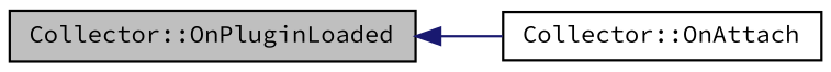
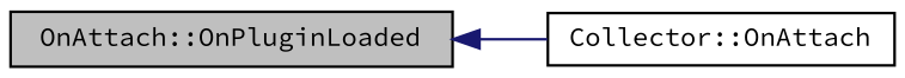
  digraph {
    rankdir=LR
    fontname="Source Code Pro"
    node [color=black fontname="Source Code Pro" fontsize=10 shape=record style=filled]
-   n1 [fillcolor=grey75 fontcolor=black height=0.2 label="Collector::OnPluginLoaded" width=0.4]
+   n1 [fillcolor=grey75 fontcolor=black height=0.2 label="OnAttach::OnPluginLoaded" width=0.4]
    n2 [fillcolor=white height=0.2 label="Collector::OnAttach" width=0.4]
    n1 -> n2 [color=midnightblue dir=back fontname="Source Code Pro" fontsize=10 labelfontname=Helvetica labelfontsize=10 style=solid]
  }
